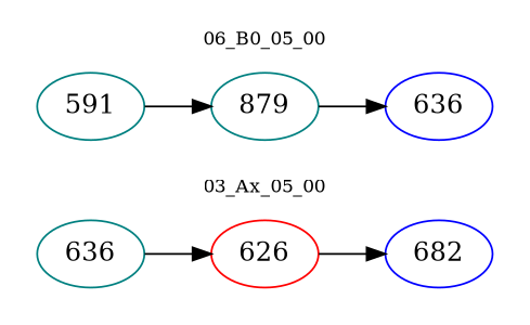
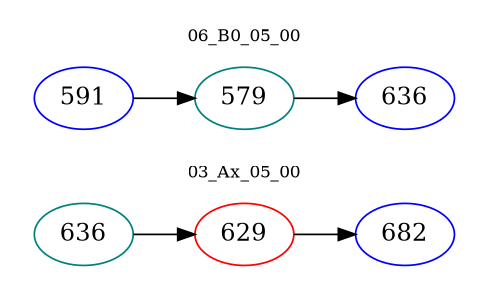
  digraph {
    rankdir=LR
    node [color=blue]
    edge [color=black]
    n1 [color=teal label=636]
-   n2 [color=red label=626]
+   n2 [color=red label=629]
    n3 [label=682]
-   n4 [color=teal label=591]
-   n5 [color=teal label=879]
+   n4 [label=591]
+   n5 [color=teal label=579]
    n6 [label=636]
    subgraph cluster_1 {
      color=white
      fontsize=10
      label="03_Ax_05_00"
      n1
      n2
      n3
    }
    subgraph cluster_2 {
      color=white
      fontsize=10
      label="06_B0_05_00"
      n4
      n5
      n6
    }
    n1 -> n2
    n2 -> n3
    n4 -> n5
    n5 -> n6
  }
